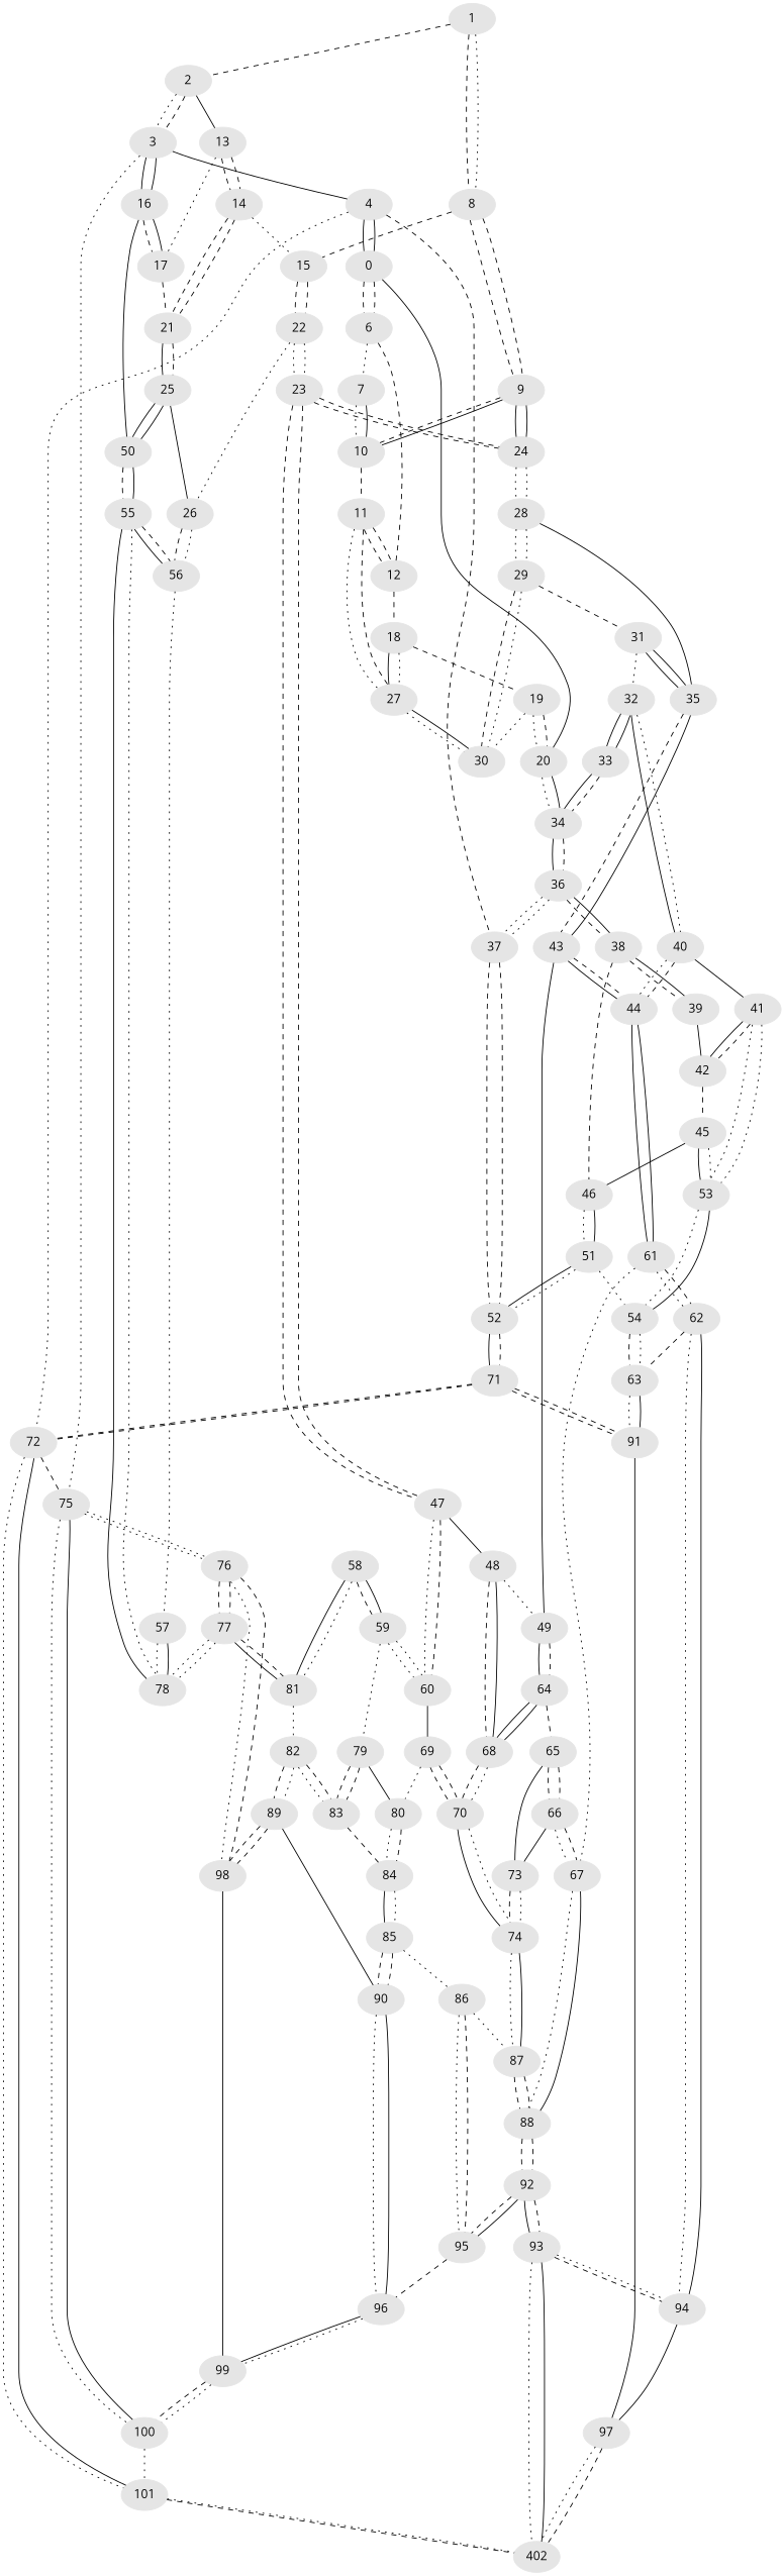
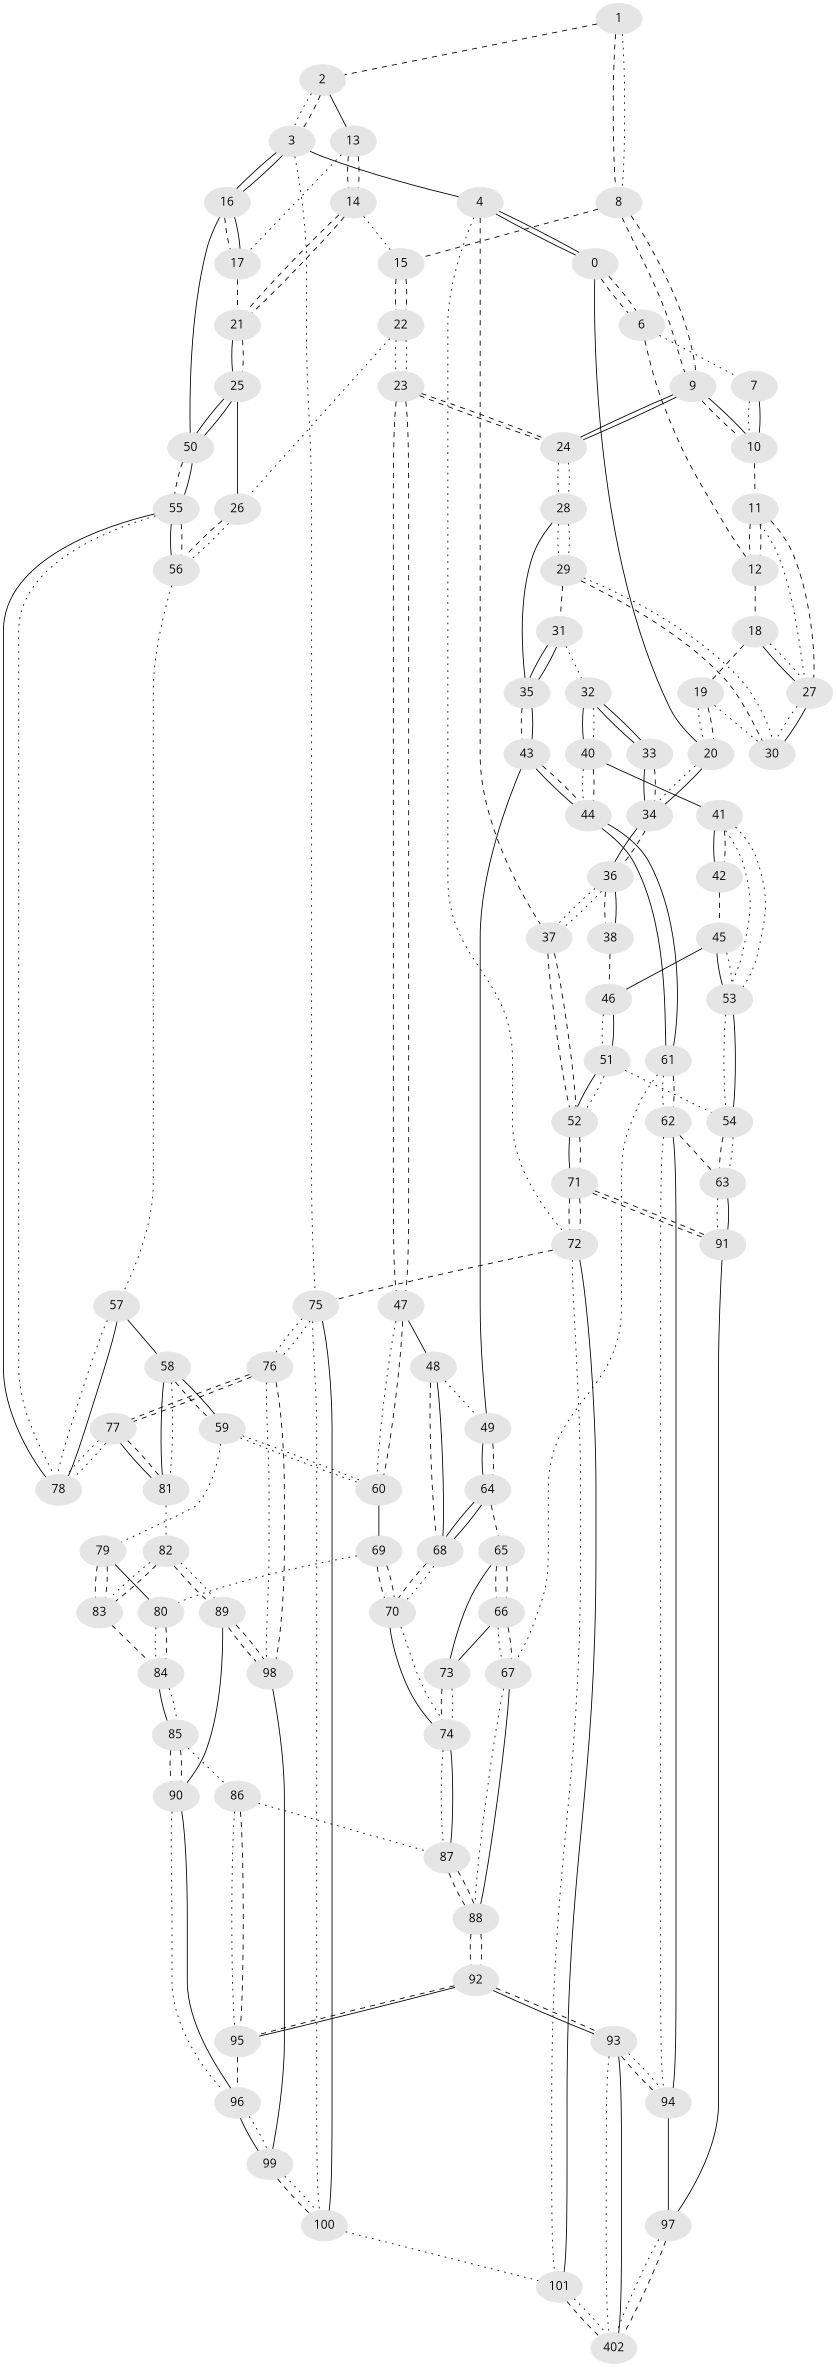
  graph {
    fontname="Open Sans"
    node [color=gray90 fontname="Open Sans" style=filled]
    edge [fontname="Open Sans" style=dashed]
    1
    2
    8
    3
    13
    9
    15
    4
    16
    75
    14
    17
    n13 [label=0]
    37
    72
    50
    76
    100
    6
    20
    52
    101
    7
    12
    34
    10
    18
    11
    24
    22
    28
    27
    30
    19
    21
    25
    23
    26
    55
    36
    47
    56
    48
    60
    29
    35
    57
    31
    43
    32
    33
    40
    41
    44
    38
    49
-   39
    46
    71
    42
    51
    45
    53
    61
    54
    64
    62
    67
    68
    69
    70
    65
    78
    63
    91
    58
    59
    81
    79
    82
    80
    83
    94
    88
    97
    66
    73
    74
    92
    84
    87
    n92 [label=402]
    77
    98
    99
    85
    89
    90
    86
    95
    96
    93
    1 -- 2
    1 -- 8
    1 -- 8 [style=dotted]
    2 -- 3 [style=dotted]
    2 -- 3
    2 -- 13 [style=solid]
    8 -- 9
    8 -- 9
    8 -- 15
    3 -- 4 [style=solid]
    3 -- 16 [style=solid]
    3 -- 16 [style=solid]
    3 -- 75 [style=dotted]
    13 -- 14
    13 -- 14
    13 -- 17 [style=dotted]
    9 -- 10
    9 -- 10 [style=solid]
    9 -- 24 [style=solid]
    9 -- 24 [style=solid]
    15 -- 22
    15 -- 22
    4 -- n13 [style=solid]
    4 -- n13 [style=solid]
    4 -- 37
    4 -- 72 [style=dotted]
    16 -- 17
    16 -- 17 [style=solid]
    16 -- 50 [style=solid]
    75 -- 76 [style=dotted]
    75 -- 76 [style=dotted]
    75 -- 100 [style=dotted]
    75 -- 100 [style=solid]
    14 -- 15 [style=dotted]
    14 -- 21
    14 -- 21
    17 -- 21
    n13 -- 6
    n13 -- 6
    n13 -- 20 [style=solid]
    37 -- 52
    37 -- 52
    72 -- 75
    72 -- 101 [style=dotted]
    72 -- 101 [style=solid]
    50 -- 55
    50 -- 55 [style=solid]
    76 -- 77
    76 -- 77
    76 -- 98 [style=dotted]
    76 -- 98
    100 -- 101 [style=dotted]
    6 -- 7 [style=dotted]
    6 -- 12
    20 -- 34 [style=dotted]
    20 -- 34 [style=solid]
    52 -- 71 [style=solid]
    52 -- 71
    101 -- n92
    101 -- n92 [style=dotted]
    7 -- 10 [style=dotted]
    7 -- 10 [style=solid]
    12 -- 18
    34 -- 36 [style=solid]
    34 -- 36
    10 -- 11
    18 -- 27 [style=solid]
    18 -- 27 [style=dotted]
    18 -- 19
    11 -- 12
    11 -- 12
    11 -- 27 [style=dotted]
    11 -- 27
    24 -- 28 [style=dotted]
    24 -- 28 [style=dotted]
    22 -- 23 [style=dotted]
    22 -- 23 [style=dotted]
    22 -- 26 [style=dotted]
    28 -- 29 [style=dotted]
    28 -- 29 [style=dotted]
    28 -- 35 [style=solid]
    27 -- 30 [style=dotted]
    27 -- 30 [style=solid]
    19 -- 20 [style=dotted]
    19 -- 20
    19 -- 30 [style=dotted]
    21 -- 25 [style=solid]
    21 -- 25
    25 -- 50 [style=solid]
    25 -- 50 [style=solid]
    25 -- 26 [style=solid]
    23 -- 24
    23 -- 24
    23 -- 47
    23 -- 47
    26 -- 56
    26 -- 56 [style=dotted]
    55 -- 56 [style=solid]
    55 -- 56
    55 -- 78 [style=solid]
    55 -- 78 [style=dotted]
    36 -- 37 [style=dotted]
    36 -- 37 [style=dotted]
    36 -- 38
    36 -- 38 [style=solid]
    47 -- 48 [style=solid]
    47 -- 60 [style=dotted]
    47 -- 60
    56 -- 57 [style=dotted]
    48 -- 49 [style=dotted]
    48 -- 68
    48 -- 68 [style=solid]
    60 -- 69 [style=solid]
    29 -- 30
    29 -- 30 [style=dotted]
    29 -- 31
    35 -- 43
    35 -- 43 [style=solid]
    57 -- 78 [style=dotted]
    57 -- 78 [style=solid]
+   57 -- 58 [style=solid]
    31 -- 35 [style=solid]
    31 -- 35 [style=solid]
    31 -- 32 [style=dotted]
    43 -- 44 [style=solid]
    43 -- 44
    43 -- 49 [style=solid]
    32 -- 33 [style=solid]
    32 -- 33 [style=solid]
    32 -- 40 [style=solid]
    32 -- 40 [style=dotted]
    33 -- 34 [style=solid]
    33 -- 34
    40 -- 41 [style=solid]
    40 -- 44 [style=dotted]
    40 -- 44
    41 -- 42 [style=solid]
    41 -- 42
    41 -- 53 [style=dotted]
    41 -- 53 [style=dotted]
    44 -- 61 [style=solid]
    44 -- 61 [style=solid]
-   38 -- 39
-   38 -- 39 [style=solid]
    38 -- 46
    49 -- 64 [style=solid]
    49 -- 64
-   39 -- 42 [style=solid]
    46 -- 51 [style=dotted]
    46 -- 51 [style=solid]
    71 -- 72
    71 -- 72
    71 -- 91
    71 -- 91
    42 -- 45
    51 -- 52 [style=solid]
    51 -- 52 [style=dotted]
    51 -- 54 [style=dotted]
    45 -- 46 [style=solid]
    45 -- 53 [style=solid]
    45 -- 53 [style=dotted]
    53 -- 54 [style=dotted]
    53 -- 54 [style=solid]
    61 -- 62 [style=dotted]
    61 -- 62
    61 -- 67 [style=dotted]
    54 -- 63
    54 -- 63 [style=dotted]
    64 -- 68 [style=solid]
    64 -- 68 [style=solid]
    64 -- 65
    62 -- 63
    62 -- 94 [style=dotted]
    62 -- 94 [style=solid]
    67 -- 88 [style=dotted]
    67 -- 88 [style=solid]
    68 -- 70
    68 -- 70 [style=dotted]
    69 -- 70
    69 -- 70
    69 -- 80 [style=dotted]
    70 -- 74 [style=solid]
    70 -- 74 [style=dotted]
    65 -- 66
    65 -- 66
    65 -- 73 [style=solid]
    63 -- 91 [style=dotted]
    63 -- 91 [style=solid]
    91 -- 97 [style=solid]
    58 -- 59
    58 -- 59 [style=solid]
    58 -- 81 [style=solid]
    58 -- 81 [style=dotted]
    59 -- 60 [style=dotted]
    59 -- 60 [style=dotted]
    59 -- 79 [style=dotted]
    81 -- 82 [style=dotted]
    79 -- 80 [style=solid]
    79 -- 83
    79 -- 83
    82 -- 83 [style=dotted]
    82 -- 83
    82 -- 89
    82 -- 89 [style=dotted]
    80 -- 84 [style=dotted]
    80 -- 84
    83 -- 84
    94 -- 97 [style=solid]
    88 -- 92
    88 -- 92
    97 -- n92 [style=dotted]
    97 -- n92
    66 -- 67 [style=dotted]
    66 -- 67
    66 -- 73 [style=solid]
    73 -- 74
    73 -- 74 [style=dotted]
    74 -- 87 [style=dotted]
    74 -- 87 [style=solid]
    92 -- 95
    92 -- 95 [style=solid]
    92 -- 93 [style=solid]
    92 -- 93
    84 -- 85 [style=solid]
    84 -- 85 [style=dotted]
    87 -- 88
    87 -- 88
    77 -- 78 [style=dotted]
    77 -- 78 [style=dotted]
    77 -- 81 [style=solid]
    77 -- 81
    98 -- 99 [style=solid]
    99 -- 100
    99 -- 100 [style=dotted]
    85 -- 90
    85 -- 90
    85 -- 86 [style=dotted]
    89 -- 98
    89 -- 98
    89 -- 90 [style=solid]
    90 -- 96 [style=dotted]
    90 -- 96 [style=solid]
    86 -- 87 [style=dotted]
    86 -- 95 [style=dotted]
    86 -- 95
    95 -- 96
    96 -- 99 [style=solid]
    96 -- 99 [style=dotted]
    93 -- 94
    93 -- 94 [style=dotted]
    93 -- n92 [style=dotted]
    93 -- n92 [style=solid]
  }
